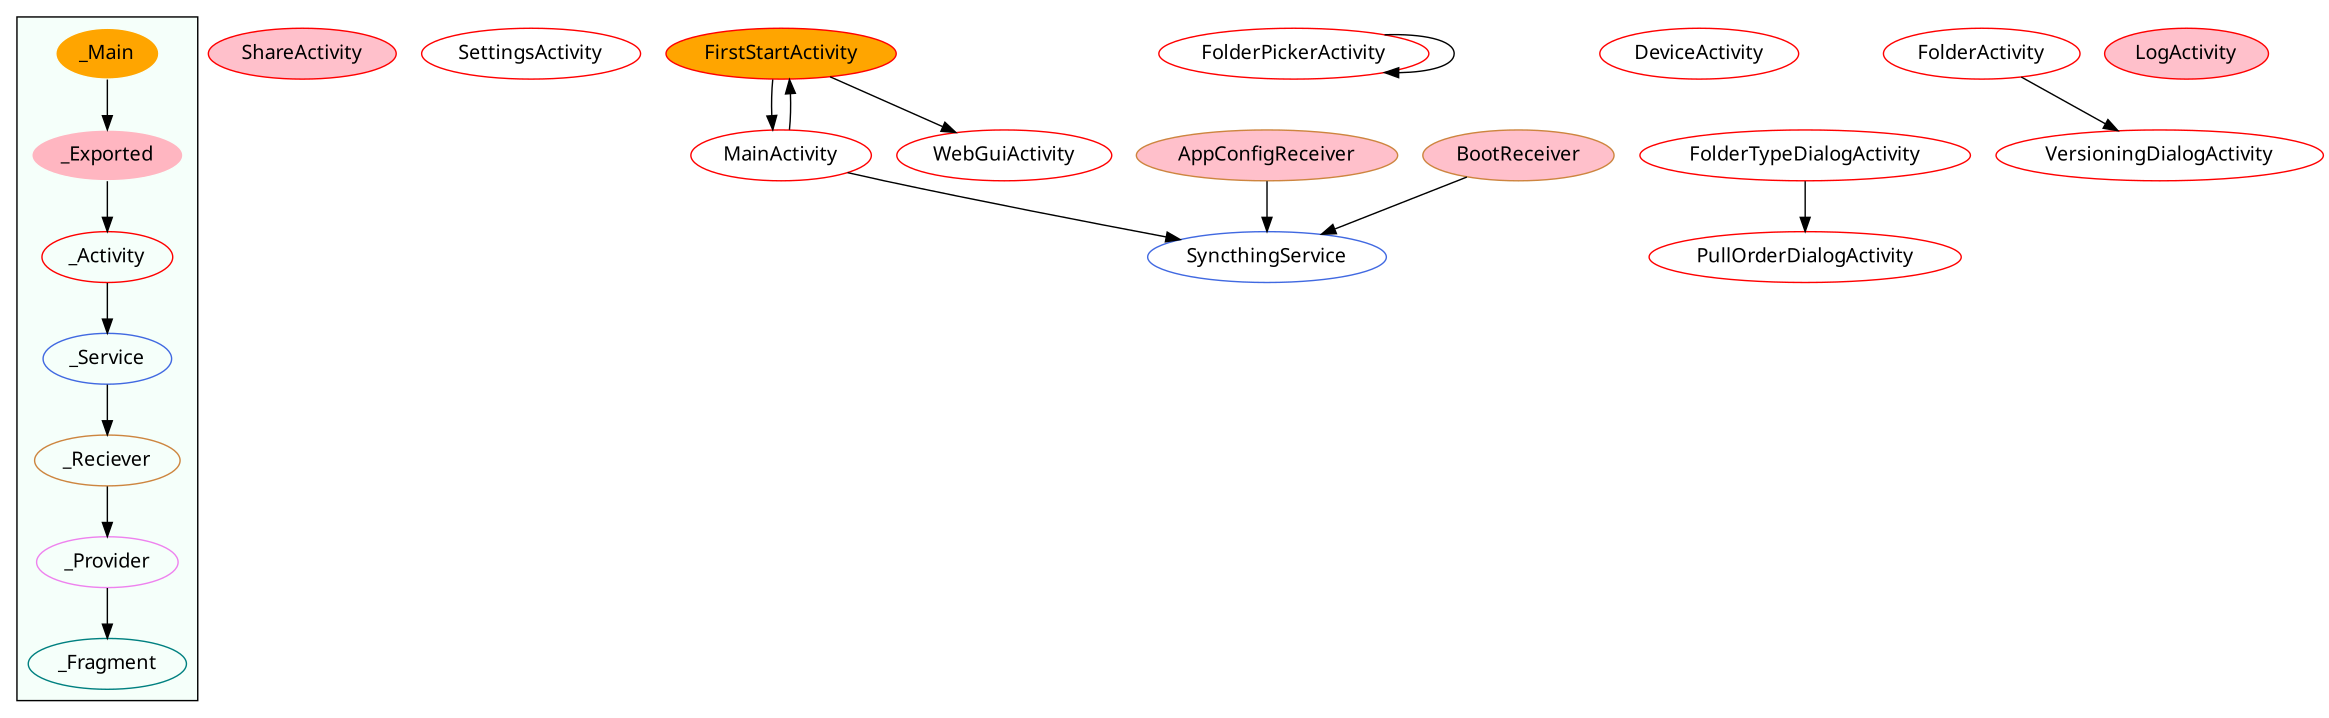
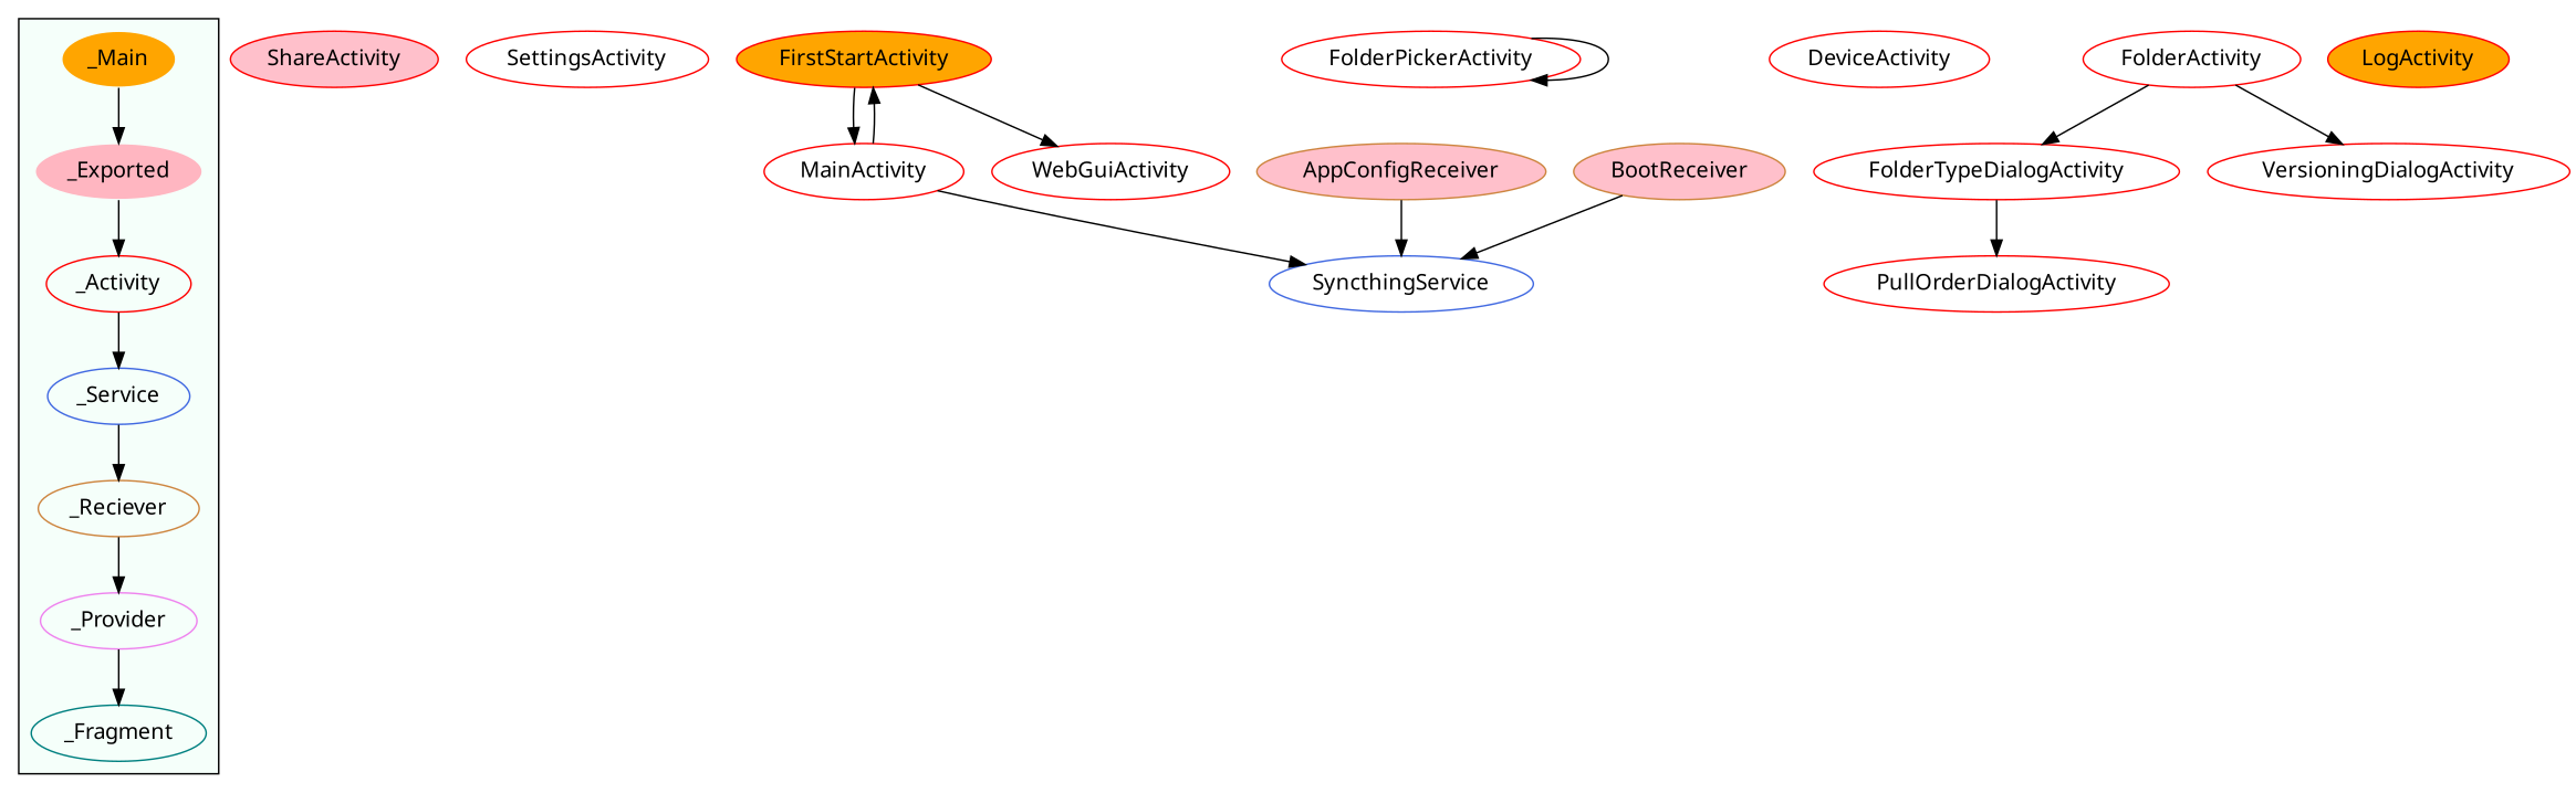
  digraph {
    fontname="Noto Sans"
    node [color=red fontname="Noto Sans"]
    edge [fontname="Noto Sans"]
    _Activity
    _Service [color=royalblue]
    _Reciever [color=peru]
    _Provider [color=violet]
    _Fragment [color=teal]
    _Main [color=mintcream fillcolor=orange style=filled]
    _Exported [color=mintcream fillcolor=lightpink style=filled]
    ShareActivity [fillcolor=pink style=filled]
    SettingsActivity
    FirstStartActivity [fillcolor=orange style=filled]
    MainActivity
    SyncthingService [color=royalblue]
    WebGuiActivity
    FolderPickerActivity
    DeviceActivity
    FolderTypeDialogActivity
    PullOrderDialogActivity
    FolderActivity
    VersioningDialogActivity
-   LogActivity [fillcolor=pink style=filled]
+   LogActivity [fillcolor=orange style=filled]
    AppConfigReceiver [color=peru fillcolor=pink style=filled]
    BootReceiver [color=peru fillcolor=pink style=filled]
    subgraph cluster_1 {
      bgcolor=mintcream
      _Activity
      _Service
      _Reciever
      _Provider
      _Fragment
      _Main
      _Exported
    }
    _Activity -> _Service
    _Service -> _Reciever
    _Reciever -> _Provider
    _Provider -> _Fragment
    _Main -> _Exported
    _Exported -> _Activity
    FirstStartActivity -> MainActivity
    FirstStartActivity -> WebGuiActivity
    MainActivity -> FirstStartActivity
    MainActivity -> SyncthingService
    FolderPickerActivity -> FolderPickerActivity
    FolderTypeDialogActivity -> PullOrderDialogActivity
+   FolderActivity -> FolderTypeDialogActivity
    FolderActivity -> VersioningDialogActivity
    AppConfigReceiver -> SyncthingService
    BootReceiver -> SyncthingService
  }
